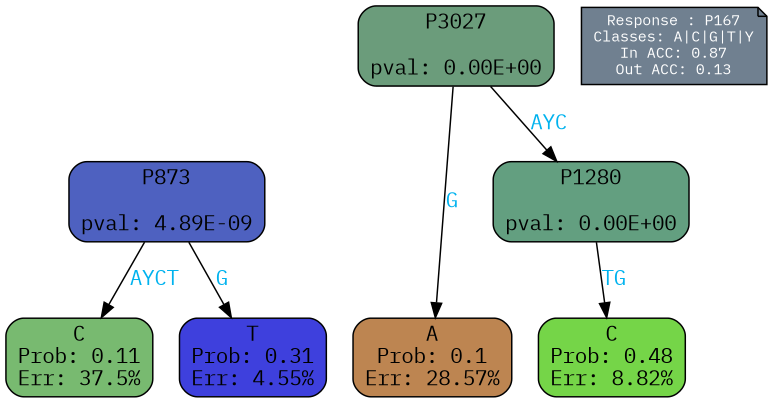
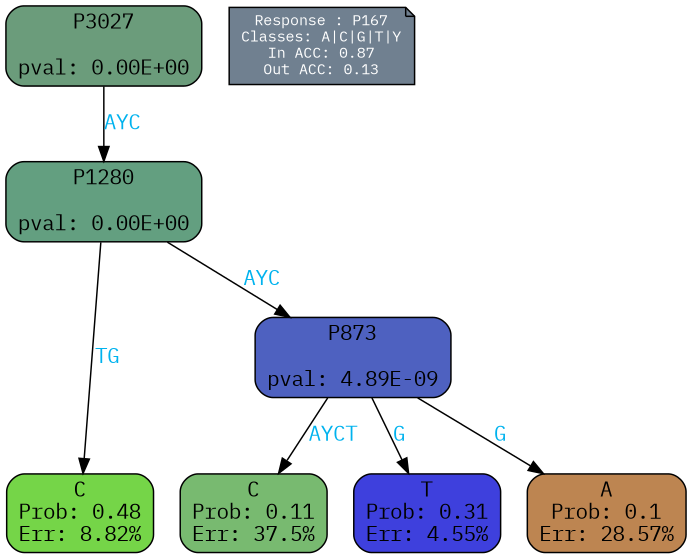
  digraph {
    fontname="IBM Plex Mono"
    ranksep=equally
    splines=polylines
    node [color=black fontname="IBM Plex Mono" shape=box style="filled, rounded"]
    edge [fontcolor=deepskyblue2 fontname="IBM Plex Mono"]
    n1 [fillcolor="#78ba70" label="C\nProb: 0.11\nErr: 37.5%"]
    n2 [fillcolor="#3e40dd" label="T\nProb: 0.31\nErr: 4.55%"]
    n3 [fillcolor="#75d548" label="C\nProb: 0.48\nErr: 8.82%"]
    n4 [fillcolor="#bd8551" label="A\nProb: 0.1\nErr: 28.57%"]
    n5 [align=left fillcolor=slategray fontcolor=white fontsize=10 label="Response : P167\nClasses: A|C|G|T|Y\nIn ACC: 0.87\nOut ACC: 0.13\n" shape=note style=filled]
    n6 [fillcolor="#6b9c7b" label="P3027\n\npval: 0.00E+00"]
    n7 [fillcolor="#639f80" label="P1280\n\npval: 0.00E+00"]
    n8 [fillcolor="#4e61c0" label="P873\n\npval: 4.89E-09"]
    subgraph sub_1 {
      rank=same
      n1
      n2
      n3
      n4
    }
    subgraph sub_2 {
      rank=same
      n5
      n6
    }
-   n6 -> n4 [label=G]
+   n8 -> n4 [label=G]
    n6 -> n7 [label=AYC]
    n7 -> n3 [label=TG]
+   n7 -> n8 [label=AYC]
    n8 -> n1 [label=AYCT]
    n8 -> n2 [label=G]
  }
